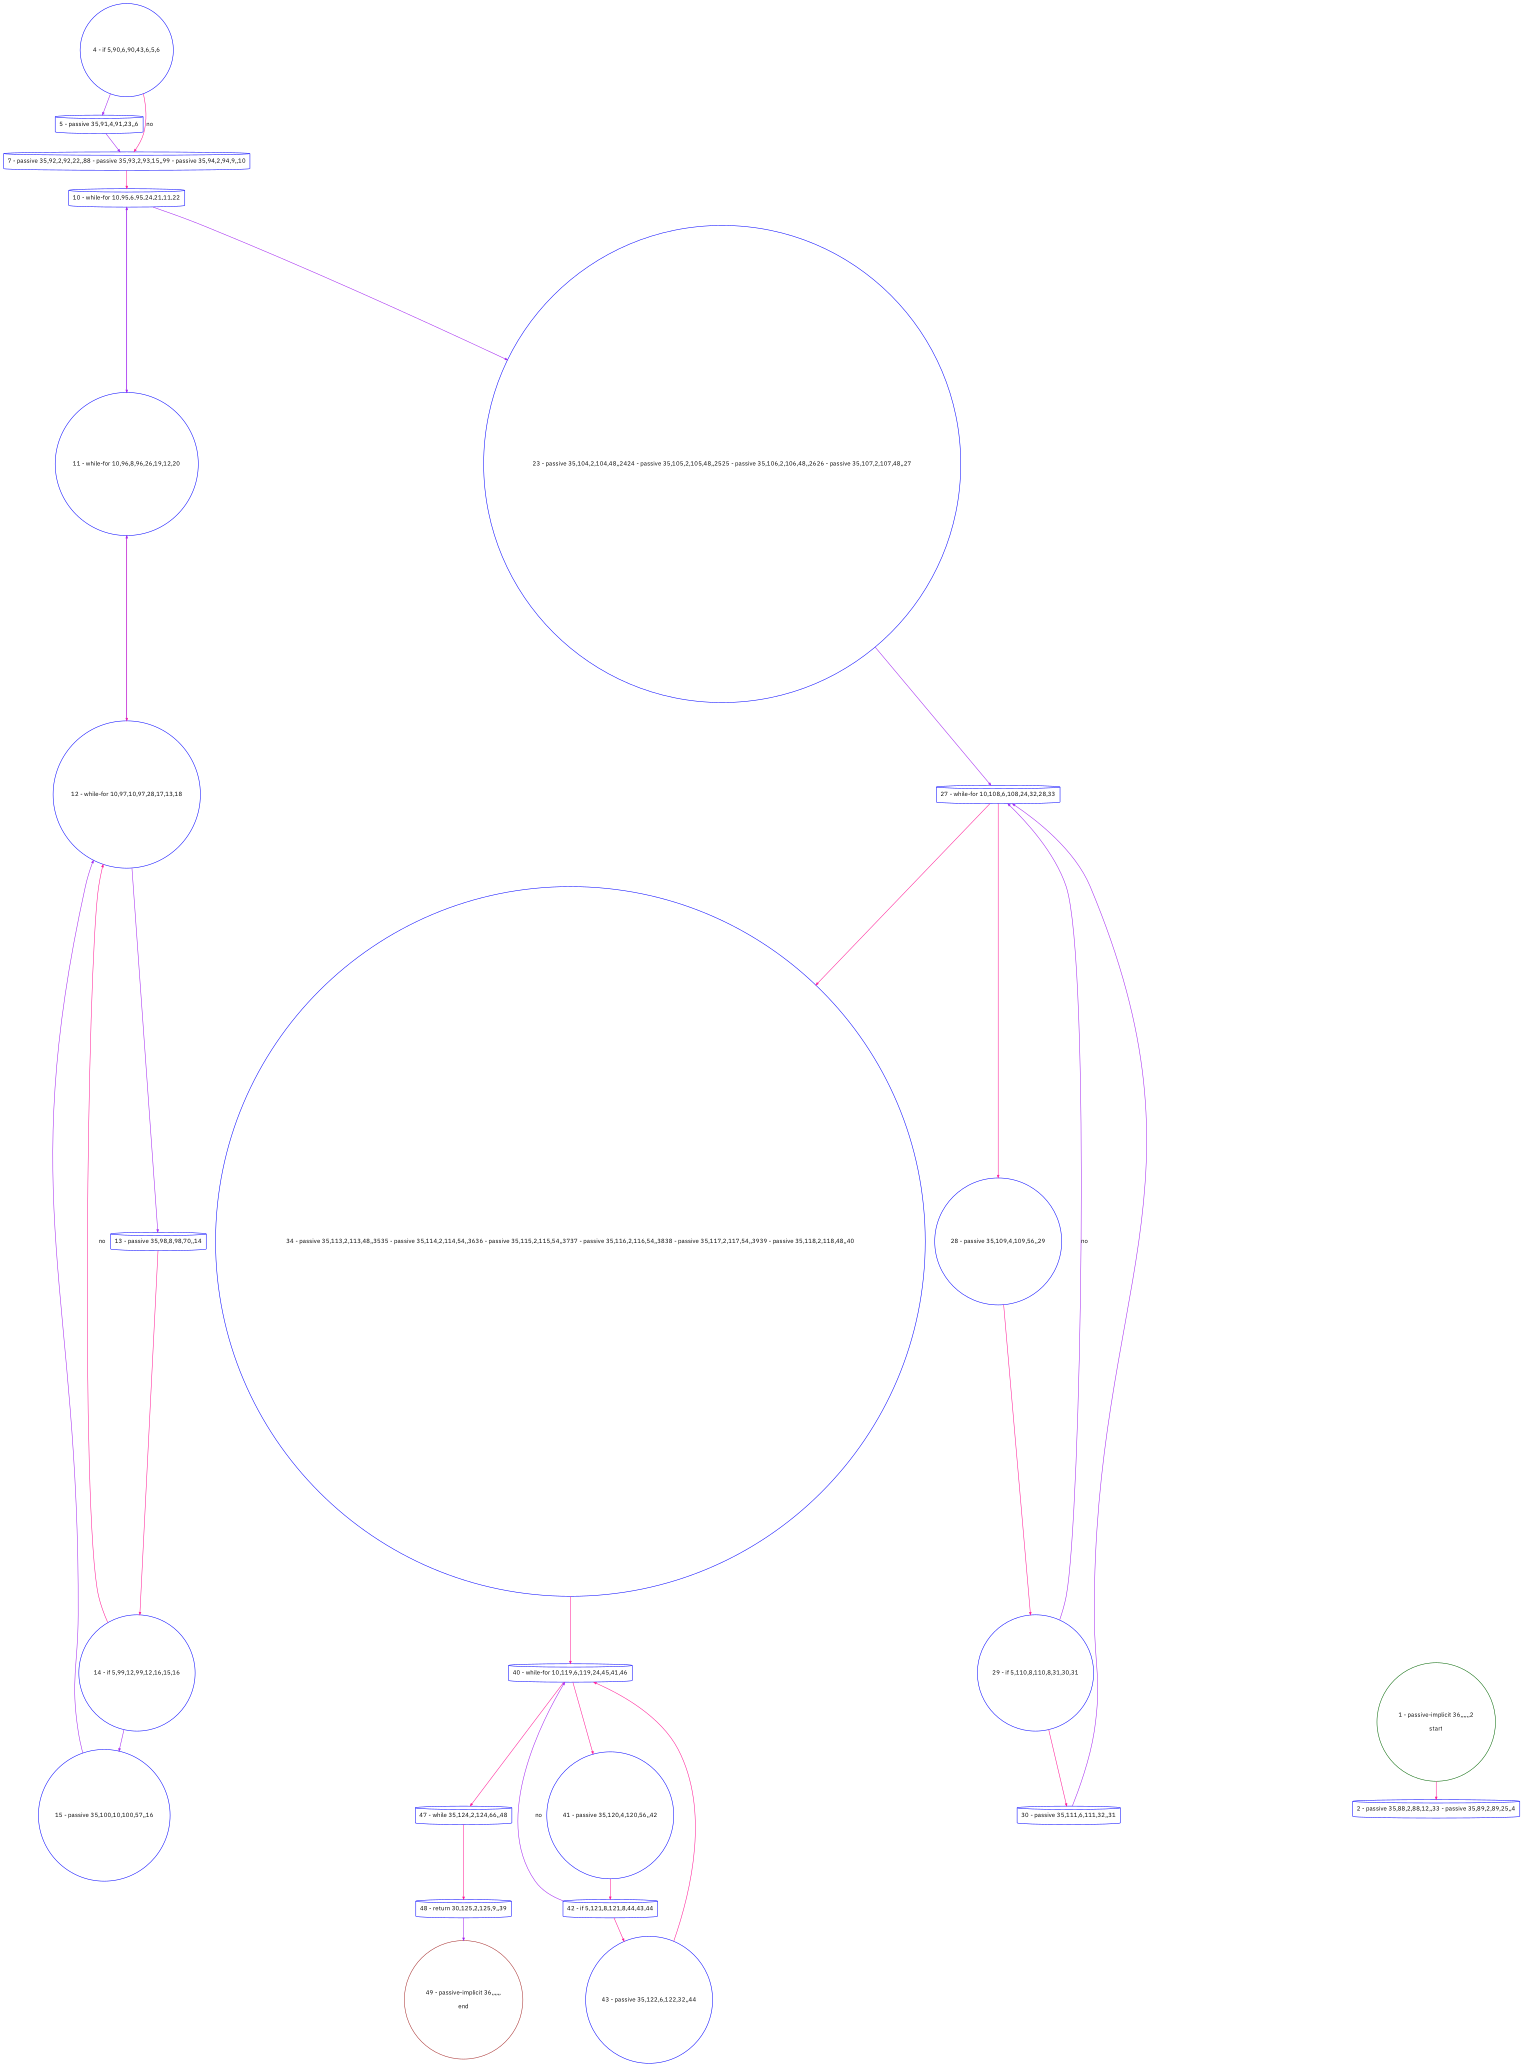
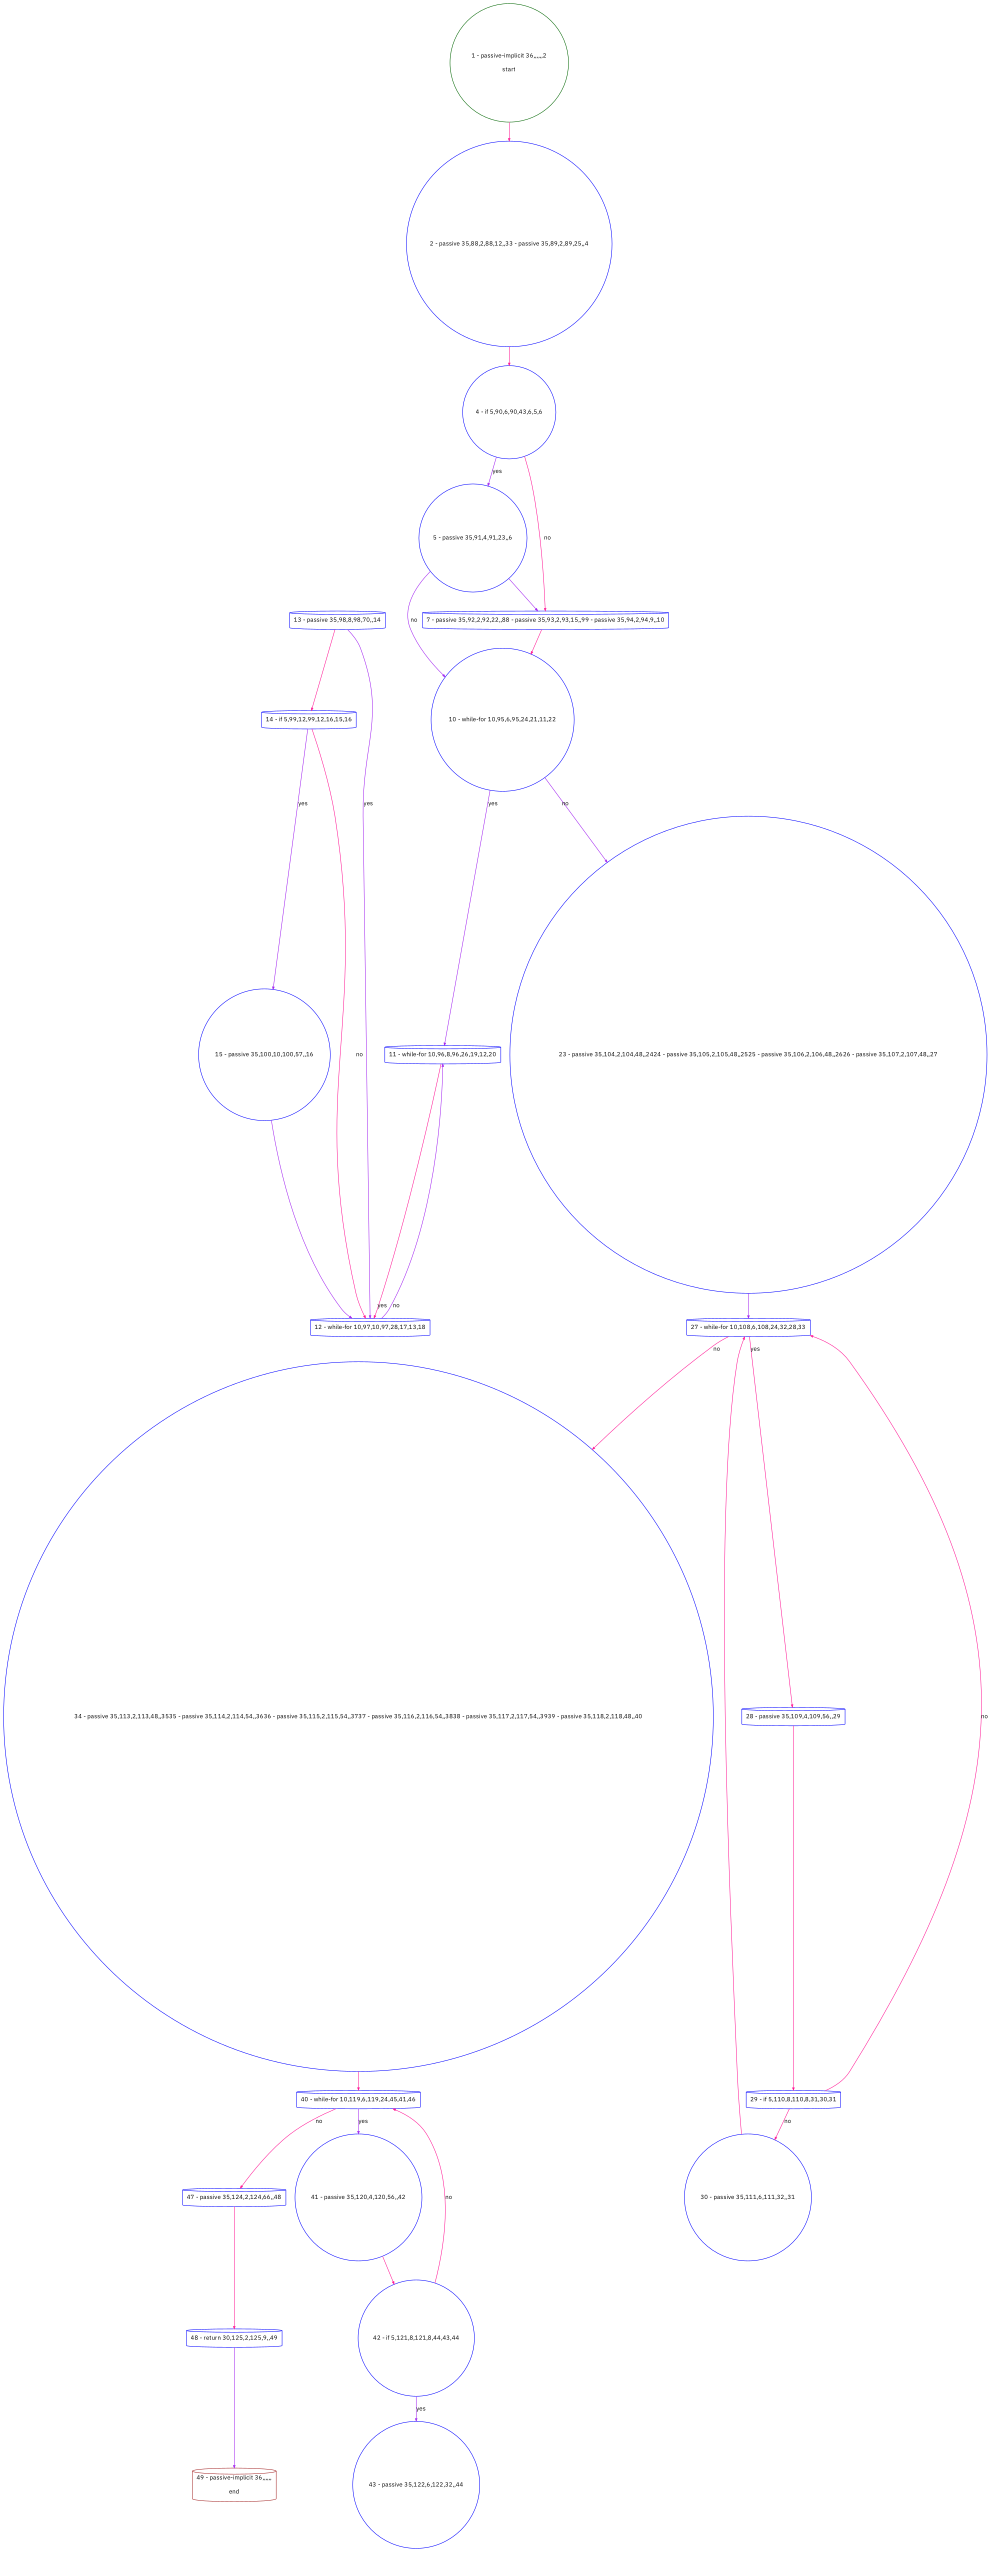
  digraph {
    bgcolor=white
    compound=true
    fillcolor="#FFFFCC"
    fontname="IBM Plex Sans"
    fontsize=12
    pack=true
    packmode=clust
    style="rounded,filled"
    node [color="#0000ff" compound=true fillcolor="#ffffff" fixedsize=false fontname="IBM Plex Sans" fontsize=12 node_initialized=no shape=circle style=filled]
    edge [arrowhead=normal arrowsize=0.5 arrowtail=none color=deeppink compound=true dir=forward fontcolor=black fontname="IBM Plex Sans" fontsize=12]
-   n1 [label="2 - passive 35,88,2,88,12,,33 - passive 35,89,2,89,25,,4" shape=cylinder]
+   n1 [label="2 - passive 35,88,2,88,12,,33 - passive 35,89,2,89,25,,4"]
    n2 [label="4 - if 5,90,6,90,43,6,5,6"]
-   n3 [label="5 - passive 35,91,4,91,23,,6" shape=cylinder]
+   n3 [label="5 - passive 35,91,4,91,23,,6"]
    n4 [label="7 - passive 35,92,2,92,22,,88 - passive 35,93,2,93,15,,99 - passive 35,94,2,94,9,,10" shape=cylinder]
    n5 [color="#006400" label="1 - passive-implicit 36,,,,,,2\n\nstart"]
-   n6 [label="10 - while-for 10,95,6,95,24,21,11,22" shape=cylinder]
-   n7 [label="11 - while-for 10,96,8,96,26,19,12,20"]
+   n6 [label="10 - while-for 10,95,6,95,24,21,11,22"]
+   n7 [label="11 - while-for 10,96,8,96,26,19,12,20" shape=cylinder]
    n8 [label="23 - passive 35,104,2,104,48,,2424 - passive 35,105,2,105,48,,2525 - passive 35,106,2,106,48,,2626 - passive 35,107,2,107,48,,27"]
-   n9 [label="12 - while-for 10,97,10,97,28,17,13,18"]
+   n9 [label="12 - while-for 10,97,10,97,28,17,13,18" shape=cylinder]
    n10 [label="27 - while-for 10,108,6,108,24,32,28,33" shape=cylinder]
    n11 [label="13 - passive 35,98,8,98,70,,14" shape=cylinder]
-   n12 [label="28 - passive 35,109,4,109,56,,29"]
+   n12 [label="28 - passive 35,109,4,109,56,,29" shape=cylinder]
    n13 [label="34 - passive 35,113,2,113,48,,3535 - passive 35,114,2,114,54,,3636 - passive 35,115,2,115,54,,3737 - passive 35,116,2,116,54,,3838 - passive 35,117,2,117,54,,3939 - passive 35,118,2,118,48,,40"]
-   n14 [label="14 - if 5,99,12,99,12,16,15,16"]
+   n14 [label="14 - if 5,99,12,99,12,16,15,16" shape=cylinder]
    n15 [label="15 - passive 35,100,10,100,57,,16"]
-   n16 [label="29 - if 5,110,8,110,8,31,30,31"]
+   n16 [label="29 - if 5,110,8,110,8,31,30,31" shape=cylinder]
    n17 [label="40 - while-for 10,119,6,119,24,45,41,46" shape=cylinder]
-   n18 [label="30 - passive 35,111,6,111,32,,31" shape=cylinder]
+   n18 [label="30 - passive 35,111,6,111,32,,31"]
    n19 [label="41 - passive 35,120,4,120,56,,42"]
-   n20 [label="47 - while 35,124,2,124,66,,48" shape=cylinder]
-   n21 [label="42 - if 5,121,8,121,8,44,43,44" shape=cylinder]
-   n22 [label="48 - return 30,125,2,125,9,,39" shape=cylinder]
+   n20 [label="47 - passive 35,124,2,124,66,,48" shape=cylinder]
+   n21 [label="42 - if 5,121,8,121,8,44,43,44"]
+   n22 [label="48 - return 30,125,2,125,9,,49" shape=cylinder]
    n23 [label="43 - passive 35,122,6,122,32,,44"]
-   n24 [color="#a52a2a" label="49 - passive-implicit 36,,,,,,\n\nend"]
+   n24 [color="#a52a2a" label="49 - passive-implicit 36,,,,,,\n\nend" shape=cylinder]
+   n1 -> n2
    n2 -> n3 [color=purple label=yes]
    n2 -> n4 [label=no]
    n3 -> n4 [color=purple]
    n4 -> n6
    n5 -> n1
-   n6 -> n7 [color=purple label=no]
+   n6 -> n7 [color=purple label=yes]
    n6 -> n8 [color=purple label=no]
-   n7 -> n6 [color=purple label=no]
+   n3 -> n6 [color=purple label=no]
    n7 -> n9 [label=yes]
    n8 -> n10 [color=purple]
    n9 -> n7 [color=purple label=no]
-   n9 -> n11 [color=purple label=yes]
+   n11 -> n9 [color=purple label=yes]
    n10 -> n12 [label=yes]
    n10 -> n13 [label=no]
    n11 -> n14
    n12 -> n16
    n13 -> n17
    n14 -> n9 [label=no]
    n14 -> n15 [color=purple label=yes]
    n15 -> n9 [color=purple]
-   n16 -> n10 [color=purple label=no]
+   n16 -> n10 [label=no]
    n16 -> n18 [label=no]
-   n17 -> n19 [label=yes]
+   n17 -> n19 [color=purple label=yes]
    n17 -> n20 [label=no]
-   n18 -> n10 [color=purple]
+   n18 -> n10
    n19 -> n21
    n20 -> n22
-   n21 -> n17 [color=purple label=no]
-   n21 -> n23 [label=yes]
+   n21 -> n17 [label=no]
+   n21 -> n23 [color=purple label=yes]
    n22 -> n24 [color=purple]
-   n23 -> n17
  }
